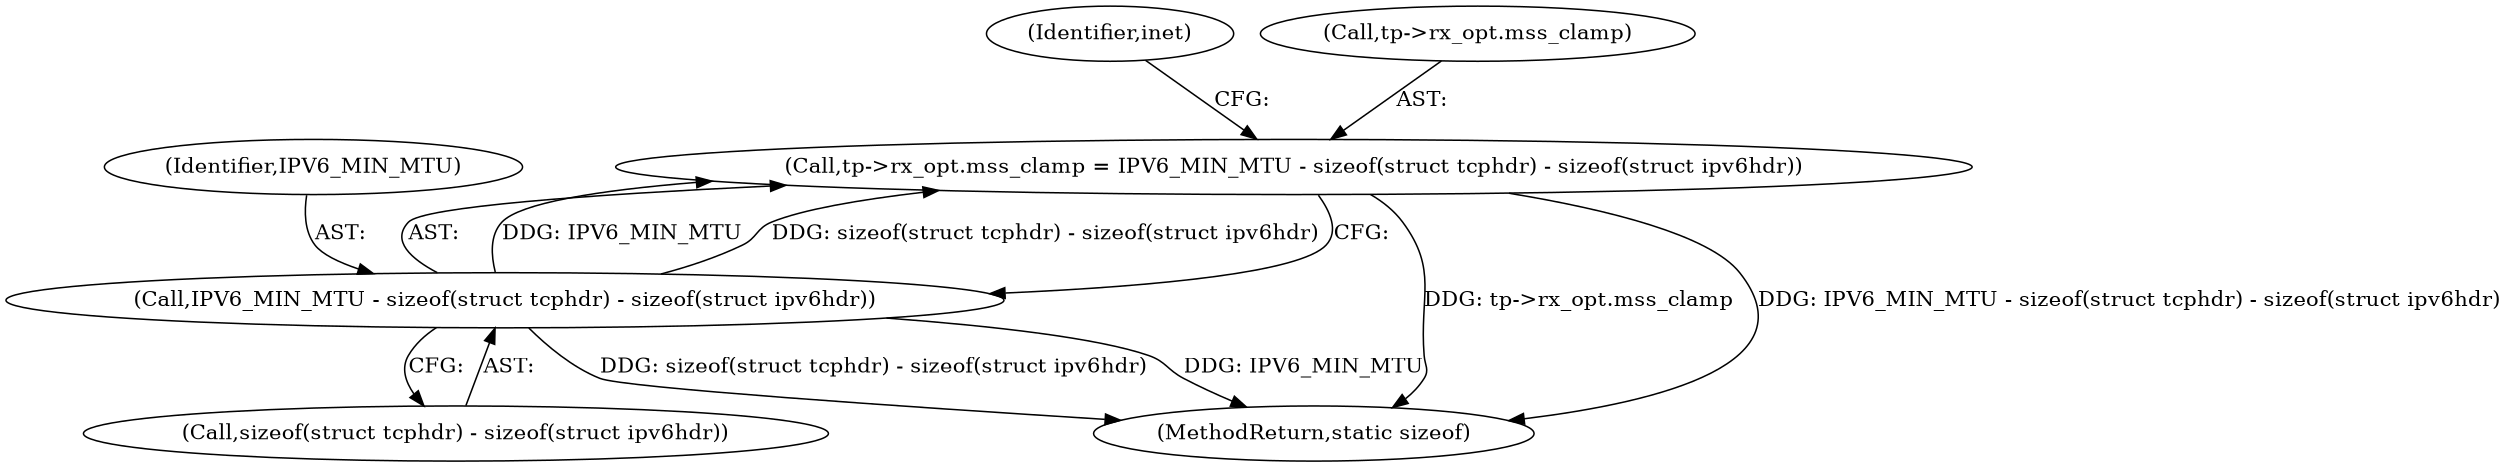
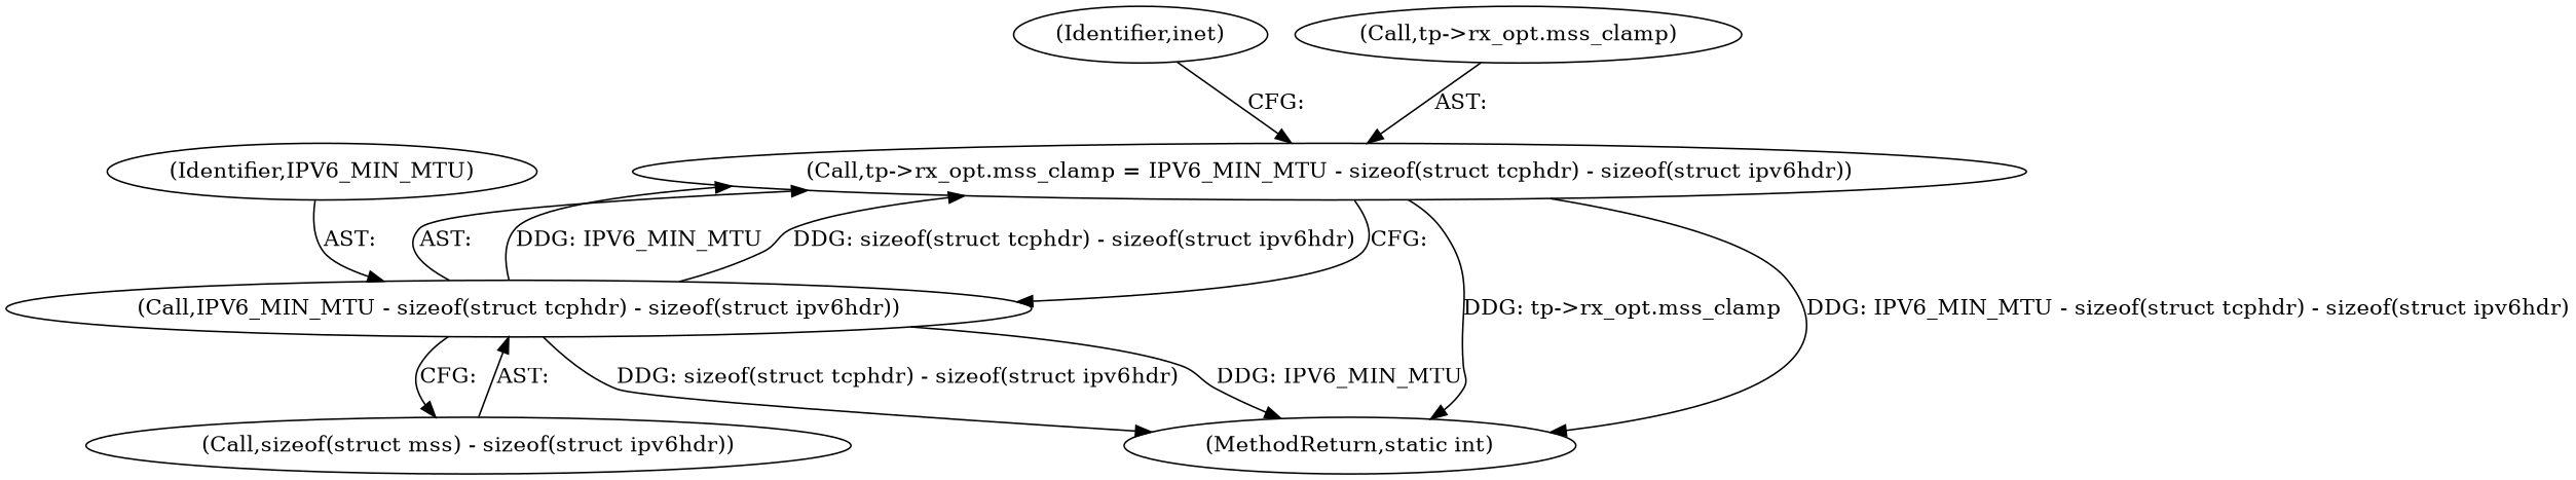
  digraph {
    n1 [label="(Call,tp->rx_opt.mss_clamp = IPV6_MIN_MTU - sizeof(struct tcphdr) - sizeof(struct ipv6hdr))"]
    n2 [label="(Call,IPV6_MIN_MTU - sizeof(struct tcphdr) - sizeof(struct ipv6hdr))"]
-   n3 [label="(MethodReturn,static sizeof)"]
-   n4 [label="(Call,sizeof(struct tcphdr) - sizeof(struct ipv6hdr))"]
+   n3 [label="(MethodReturn,static int)"]
+   n4 [label="(Call,sizeof(struct mss) - sizeof(struct ipv6hdr))"]
    n5 [label="(Identifier,inet)"]
    n6 [label="(Identifier,IPV6_MIN_MTU)"]
    n7 [label="(Call,tp->rx_opt.mss_clamp)"]
    n1 -> n2 [label="CFG: "]
    n1 -> n3 [label="DDG: tp->rx_opt.mss_clamp"]
    n1 -> n3 [label="DDG: IPV6_MIN_MTU - sizeof(struct tcphdr) - sizeof(struct ipv6hdr)"]
    n2 -> n1 [label="AST: "]
    n2 -> n1 [label="DDG: IPV6_MIN_MTU"]
    n2 -> n1 [label="DDG: sizeof(struct tcphdr) - sizeof(struct ipv6hdr)"]
    n2 -> n3 [label="DDG: sizeof(struct tcphdr) - sizeof(struct ipv6hdr)"]
    n2 -> n3 [label="DDG: IPV6_MIN_MTU"]
    n2 -> n4 [label="CFG: "]
    n4 -> n2 [label="AST: "]
    n5 -> n1 [label="CFG: "]
    n6 -> n2 [label="AST: "]
    n7 -> n1 [label="AST: "]
  }
